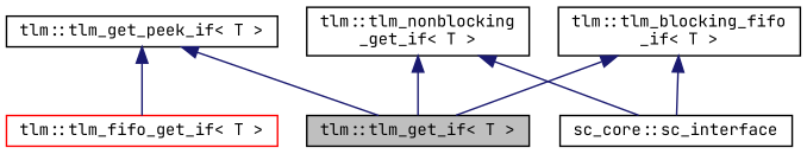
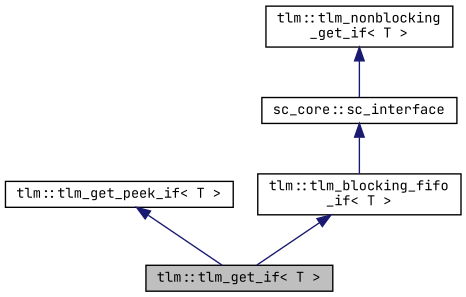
  digraph {
    fontname="JetBrains Mono"
    node [color=black fillcolor=white fontname="JetBrains Mono" fontsize=10 shape=record style=filled]
    edge [color=midnightblue dir=back fontname="JetBrains Mono" fontsize=10 labelfontname=FreeSans labelfontsize=10 style=solid]
    n1 [fillcolor=grey75 fontcolor=black height=0.2 label="tlm::tlm_get_if\< T \>" width=0.4]
    n2 [height=0.2 label="tlm::tlm_get_peek_if\< T \>" width=0.4]
-   n3 [color=red height=0.2 label="tlm::tlm_fifo_get_if\< T \>" width=0.4]
    n4 [height=0.2 label="tlm::tlm_blocking_fifo\l_if\< T \>" width=0.4]
    n5 [height=0.2 label="sc_core::sc_interface" width=0.4]
    n6 [height=0.2 label="tlm::tlm_nonblocking\l_get_if\< T \>" width=0.4]
    n2 -> n1
-   n2 -> n3
    n4 -> n1
-   n4 -> n5
-   n6 -> n1
+   n5 -> n4
    n6 -> n5
  }
